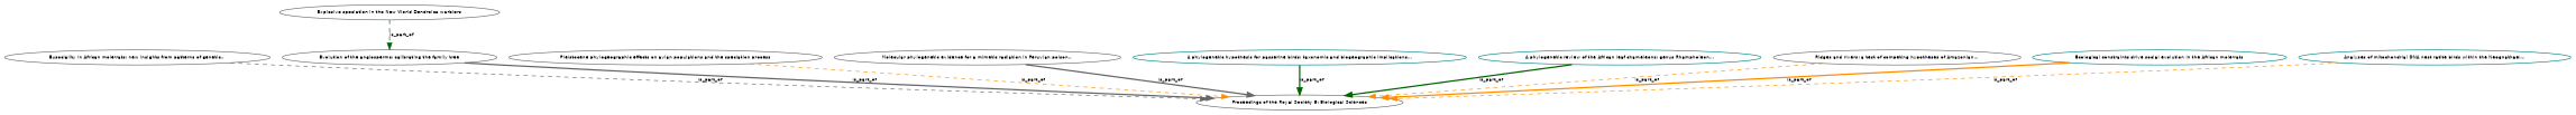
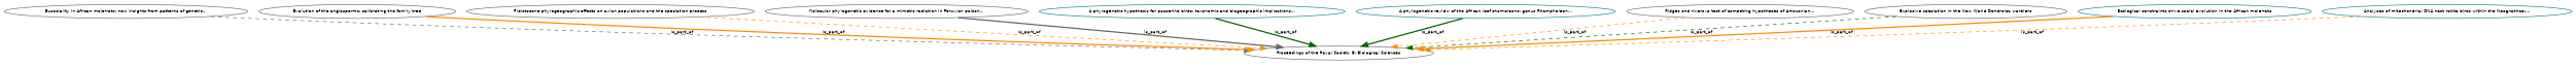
  digraph {
    node [color=gray40 fontname=Helvetica fontsize=7]
    edge [color=darkorange fontname=Helvetica fontsize=7 style=dashed]
    n1 [height=0.27433100247 label="Proceedings of the Royal Society B: Biological Sciences" width=0.27433100247]
    n2 [height=0.27433100247 label="Eusociality in African mole-rats: new insights from patterns of genetic..." width=0.27433100247]
    n3 [height=0.27433100247 label="Evolution of the angiosperms: calibrating the family tree" width=0.27433100247]
    n4 [height=0.27433100247 label="Pleistocene phylogeographic effects on avian populations and the speciation process" width=0.27433100247]
    n5 [height=0.27433100247 label="Molecular phylogenetic evidence for a mimetic radiation in Peruvian poison..." width=0.27433100247]
    n6 [color=teal height=0.27433100247 label="A phylogenetic hypothesis for passerine birds: taxonomic and biogeographic implications..." width=0.27433100247]
    n7 [color=teal height=0.27433100247 label="A phylogenetic review of the African leaf chameleons: genus Rhampholeon..." width=0.27433100247]
    n8 [height=0.27433100247 label="Ridges and rivers: a test of competing hypotheses of Amazonian..." width=0.27433100247]
    n9 [height=0.27433100247 label="Explosive speciation in the New World Dendroica warblers" width=0.27433100247]
    n10 [color=teal height=0.27433100247 label="Ecological constraints drive social evolution in the African mole-rats" width=0.27433100247]
    n11 [color=teal height=0.27433100247 label="Analyses of mitochondrial DNA nest ratite birds within the Neognathae:..." width=0.27433100247]
    n2 -> n1 [color=gray40 label=is_part_of]
-   n3 -> n1 [color=gray40 label=is_part_of style=bold]
+   n3 -> n1 [label=is_part_of style=bold]
    n4 -> n1 [label=is_part_of]
    n5 -> n1 [color=gray40 label=is_part_of style=bold]
    n6 -> n1 [color=darkgreen label=is_part_of style=bold]
    n7 -> n1 [color=darkgreen label=is_part_of style=bold]
    n8 -> n1 [label=is_part_of]
-   n9 -> n3 [color=darkgreen label=is_part_of]
+   n9 -> n1 [color=darkgreen label=is_part_of]
    n10 -> n1 [label=is_part_of style=bold]
    n11 -> n1 [label=is_part_of]
  }
